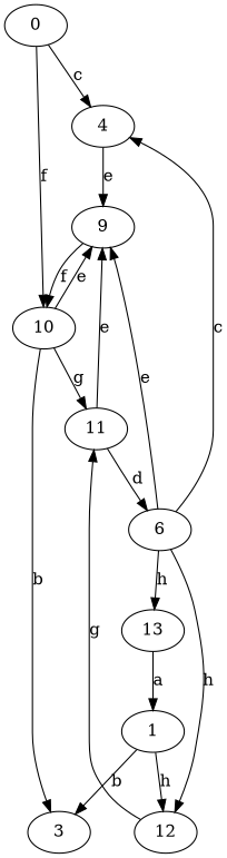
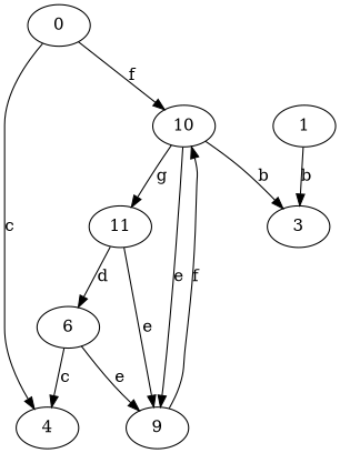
  strict digraph {
    0
    4
    10
    9
    3
    11
    1
-   12
    6
-   13
    0 -> 4 [label=c]
    0 -> 10 [label=f]
-   4 -> 9 [label=e]
    10 -> 9 [label=e]
    10 -> 3 [label=b]
    10 -> 11 [label=g]
    9 -> 10 [label=f]
    11 -> 9 [label=e]
    11 -> 6 [label=d]
    1 -> 3 [label=b]
-   1 -> 12 [label=h]
-   12 -> 11 [label=g]
    6 -> 4 [label=c]
    6 -> 9 [label=e]
-   6 -> 12 [label=h]
-   6 -> 13 [label=h]
-   13 -> 1 [label=a]
  }
